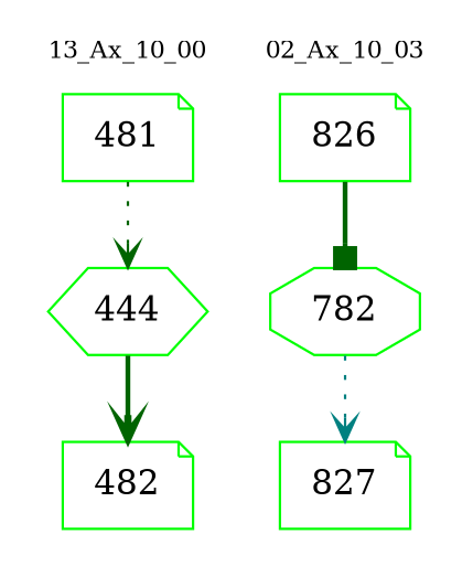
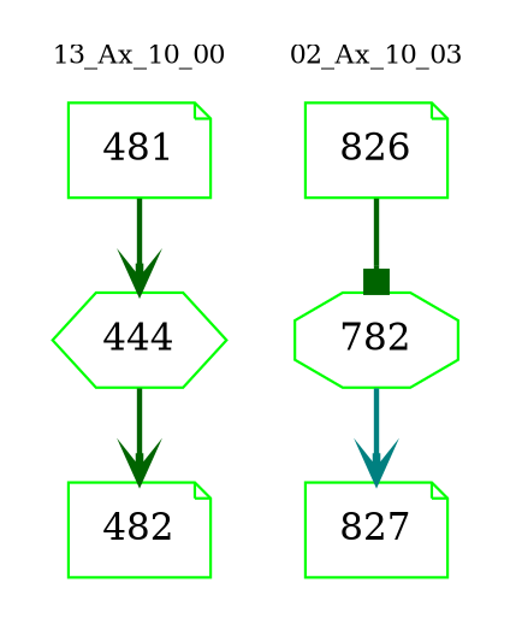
  digraph {
    node [color=green shape=note]
    edge [arrowhead=vee color=darkgreen style=dotted]
    n1 [label=481]
    n2 [label=444 shape=hexagon]
    n3 [label=482]
    n4 [label=826]
    n5 [label=782 shape=octagon]
    n6 [label=827]
    subgraph cluster_1 {
      color=white
      fontsize=10
      label="13_Ax_10_00"
      n1
      n2
      n3
    }
    subgraph cluster_2 {
      color=white
      fontsize=10
      label="02_Ax_10_03"
      n4
      n5
      n6
    }
-   n1 -> n2
+   n1 -> n2 [style=bold]
    n2 -> n3 [style=bold]
    n4 -> n5 [arrowhead=box style=bold]
-   n5 -> n6 [color=teal]
+   n5 -> n6 [color=teal style=bold]
  }
